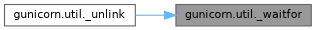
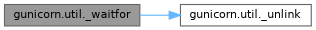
  digraph {
    rankdir=RL
    node [fontname=Helvetica fontsize=10 shape=box style=filled]
    n1 [color=gray40 fillcolor=grey60 fontcolor=black height=0.2 label="gunicorn.util._waitfor" width=0.4]
    n2 [color=grey40 fillcolor=white height=0.2 label="gunicorn.util._unlink" width=0.4]
-   n1 -> n2 [color=steelblue1 dir=back fontname=Helvetica fontsize=10 labelfontname=Helvetica labelfontsize=10 style=solid]
+   n2 -> n1 [color=steelblue1 dir=back fontname=Helvetica fontsize=10 labelfontname=Helvetica labelfontsize=10 style=solid]
  }
